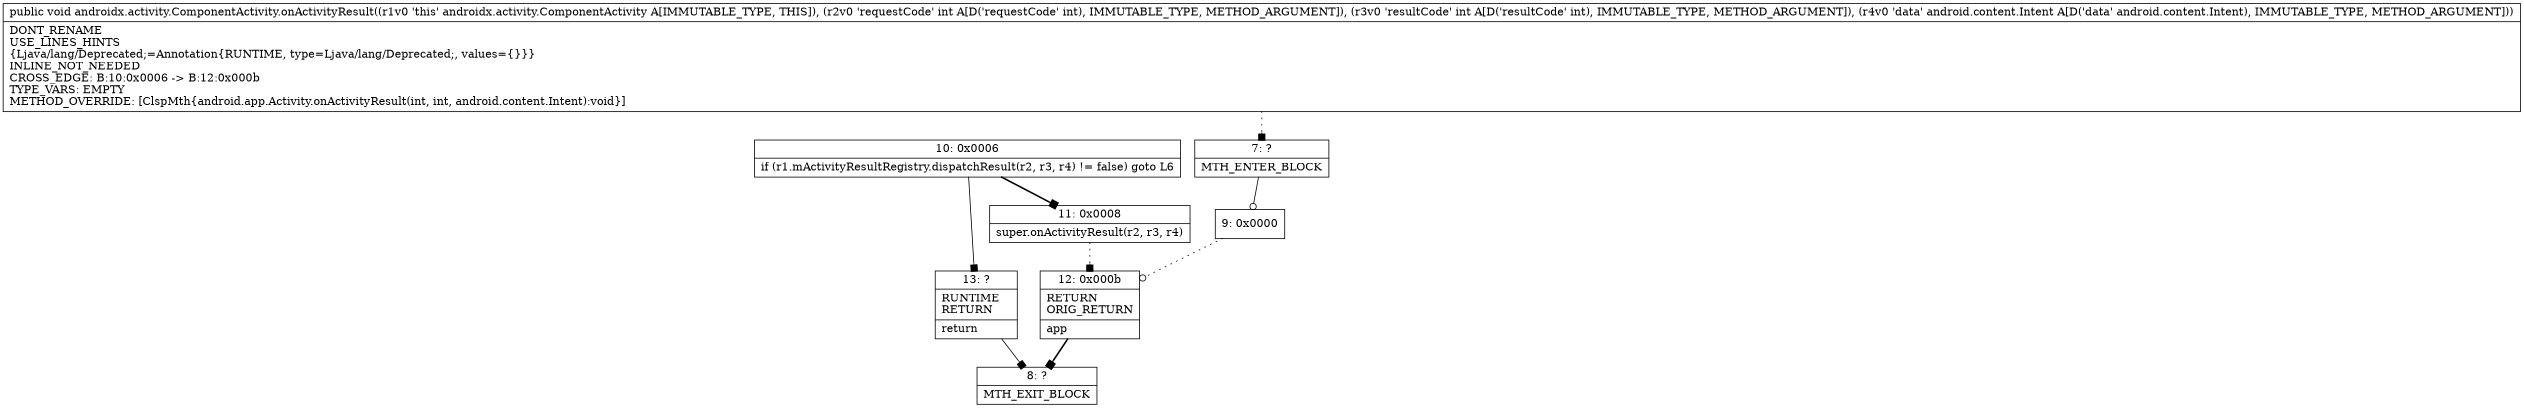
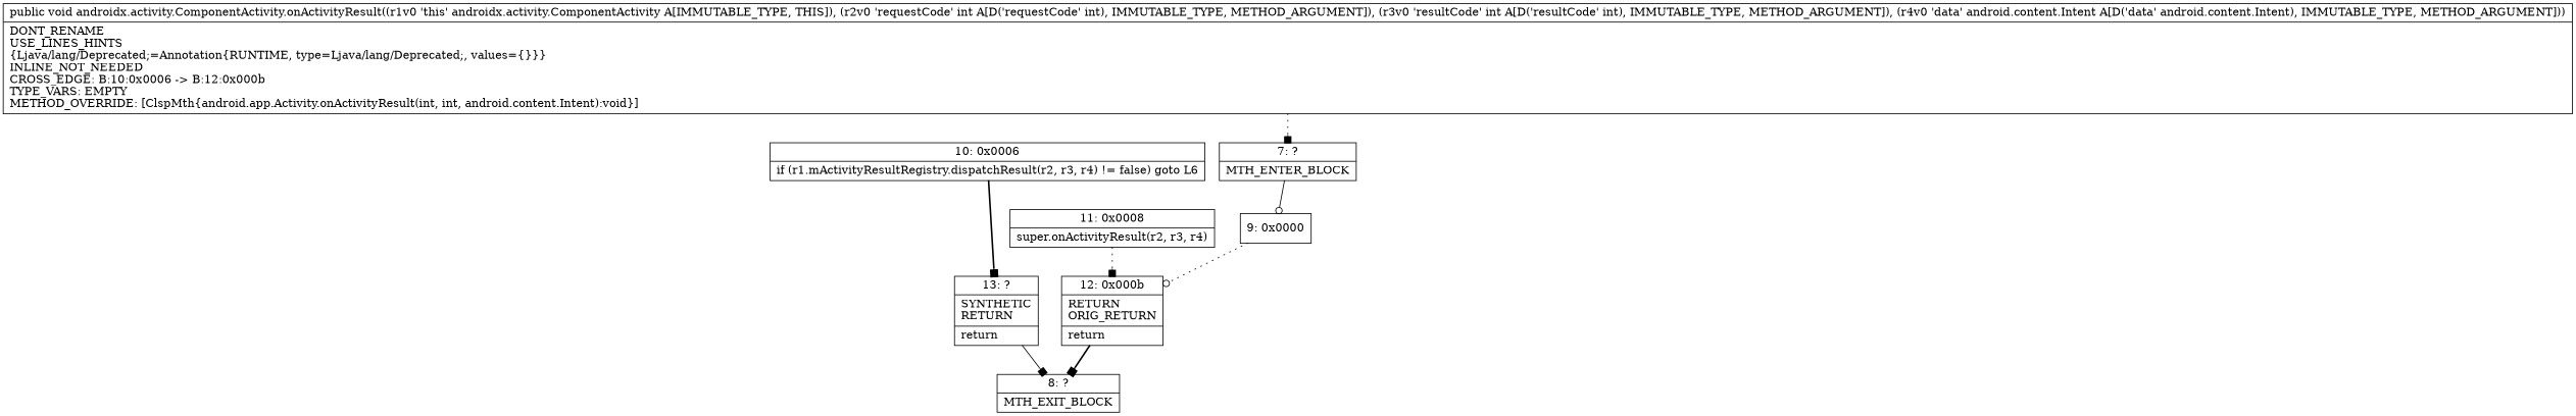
  digraph {
    node [shape=record]
    edge [arrowhead=box style=solid]
    n1 [label="{7\:\ ?|MTH_ENTER_BLOCK\l}"]
    n2 [label="{9\:\ 0x0000}"]
-   n3 [label="{12\:\ 0x000b|RETURN\lORIG_RETURN\l|app\l}"]
+   n3 [label="{12\:\ 0x000b|RETURN\lORIG_RETURN\l|return\l}"]
    n4 [label="{10\:\ 0x0006|if (r1.mActivityResultRegistry.dispatchResult(r2, r3, r4) != false) goto L6\l}"]
    n5 [label="{11\:\ 0x0008|super.onActivityResult(r2, r3, r4)\l}"]
-   n6 [label="{13\:\ ?|RUNTIME\lRETURN\l|return\l}"]
+   n6 [label="{13\:\ ?|SYNTHETIC\lRETURN\l|return\l}"]
    n7 [label="{8\:\ ?|MTH_EXIT_BLOCK\l}"]
    n8 [label="{public void androidx.activity.ComponentActivity.onActivityResult((r1v0 'this' androidx.activity.ComponentActivity A[IMMUTABLE_TYPE, THIS]), (r2v0 'requestCode' int A[D('requestCode' int), IMMUTABLE_TYPE, METHOD_ARGUMENT]), (r3v0 'resultCode' int A[D('resultCode' int), IMMUTABLE_TYPE, METHOD_ARGUMENT]), (r4v0 'data' android.content.Intent A[D('data' android.content.Intent), IMMUTABLE_TYPE, METHOD_ARGUMENT]))  | DONT_RENAME\lUSE_LINES_HINTS\l\{Ljava\/lang\/Deprecated;=Annotation\{RUNTIME, type=Ljava\/lang\/Deprecated;, values=\{\}\}\}\lINLINE_NOT_NEEDED\lCROSS_EDGE: B:10:0x0006 \-\> B:12:0x000b\lTYPE_VARS: EMPTY\lMETHOD_OVERRIDE: [ClspMth\{android.app.Activity.onActivityResult(int, int, android.content.Intent):void\}]\l}"]
    n1 -> n2 [arrowhead=odot]
    n2 -> n3 [arrowhead=odot style=dotted]
    n3 -> n7 [style=bold]
-   n4 -> n5 [style=bold]
-   n4 -> n6
+   n4 -> n6 [style=bold]
    n5 -> n3 [style=dotted]
    n6 -> n7
    n8 -> n1 [style=dotted]
  }
